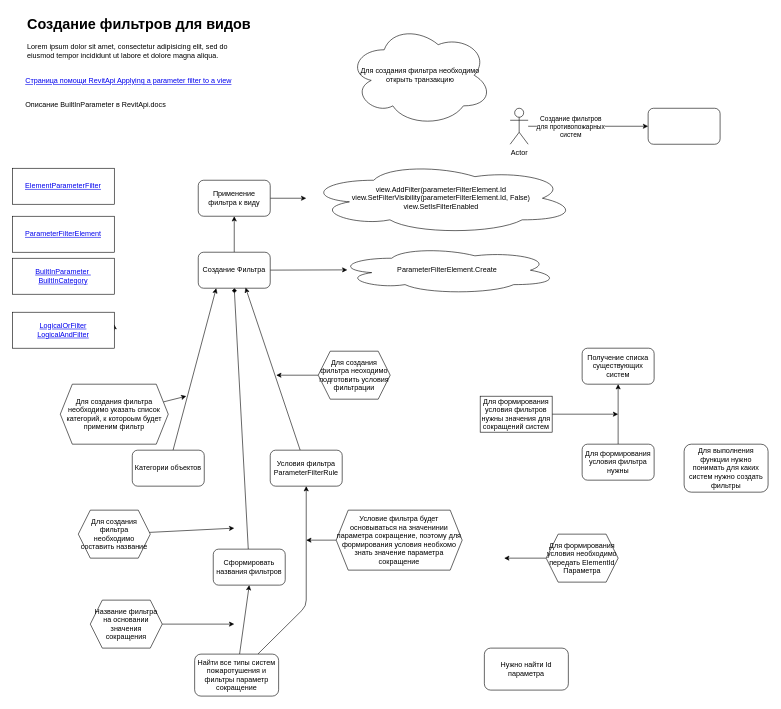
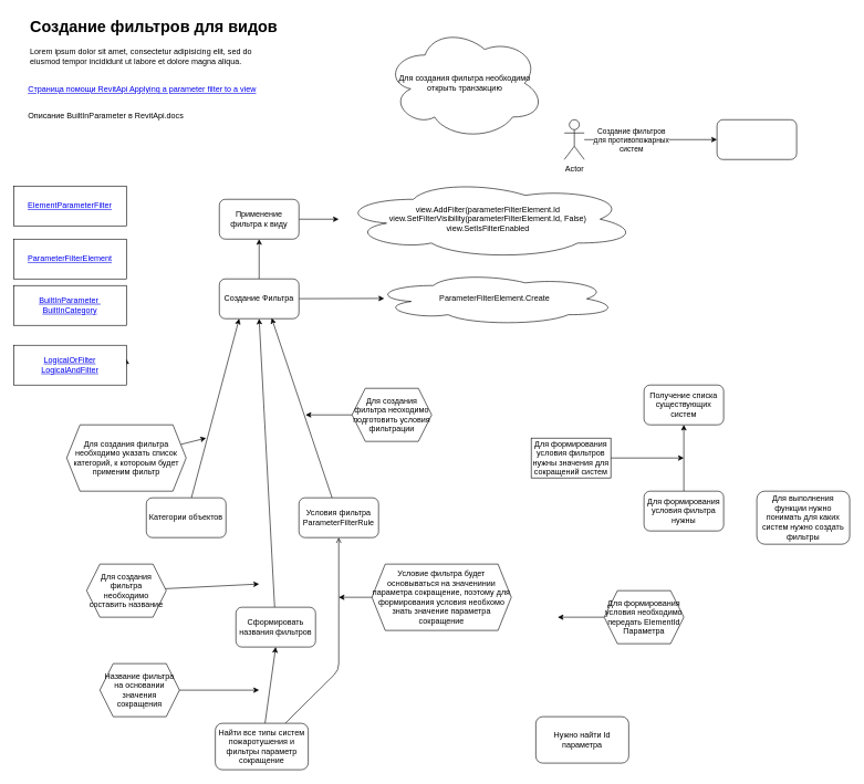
  <mxCell id="0" />
  <mxCell id="1" parent="0" />
  <mxCell id="2" value="&lt;h1&gt;Создание фильтров для видов&lt;/h1&gt;&lt;p&gt;Lorem ipsum dolor sit amet, consectetur adipisicing elit, sed do eiusmod tempor incididunt ut labore et dolore magna aliqua.&lt;/p&gt;" style="text;html=1;strokeColor=none;fillColor=none;spacing=5;spacingTop=-20;whiteSpace=wrap;overflow=hidden;rounded=0;" vertex="1" parent="1"><mxGeometry x="40" y="20" width="390" height="120" as="geometry" /></mxCell>
  <mxCell id="3" value="&lt;a href=&quot;https://www.revitapidocs.com/2021.1/9393f5e4-34eb-793f-bf88-f114c0f24eb9.htm&quot;&gt;ElementParameterFilter&lt;/a&gt;" style="rounded=0;whiteSpace=wrap;html=1;" vertex="1" parent="1"><mxGeometry x="20" y="280" width="170" height="60" as="geometry" /></mxCell>
  <mxCell id="4" value="&lt;a href=&quot;https://help.autodesk.com/view/RVT/2022/ENU/?guid=Revit_API_Revit_API_Developers_Guide_Basic_Interaction_with_Revit_Elements_Views_View_Filters_html&quot;&gt;Страница помощи RevitApi Applying a parameter filter to a view&lt;/a&gt;" style="text;html=1;strokeColor=none;fillColor=none;align=left;verticalAlign=middle;whiteSpace=wrap;rounded=0;" vertex="1" parent="1"><mxGeometry x="40" y="120" width="360" height="30" as="geometry" /></mxCell>
  <mxCell id="5" value="Описание BuiltInParameter в RevitApi.docs" style="text;html=1;strokeColor=none;fillColor=none;align=left;verticalAlign=middle;whiteSpace=wrap;rounded=0;" vertex="1" parent="1"><mxGeometry x="40" y="160" width="410" height="30" as="geometry" /></mxCell>
  <mxCell id="6" value="" style="edgeStyle=none;html=1;" edge="1" parent="1" source="8" target="10"><mxGeometry relative="1" as="geometry" /></mxCell>
  <mxCell id="7" style="edgeStyle=none;html=1;entryX=0.05;entryY=0.493;entryDx=0;entryDy=0;entryPerimeter=0;" edge="1" parent="1" source="8" target="16"><mxGeometry relative="1" as="geometry"><mxPoint x="510" y="450" as="targetPoint" /></mxGeometry></mxCell>
  <mxCell id="8" value="Создание Фильтра" style="rounded=1;whiteSpace=wrap;html=1;" vertex="1" parent="1"><mxGeometry x="330" y="420" width="120" height="60" as="geometry" /></mxCell>
  <mxCell id="9" value="" style="edgeStyle=none;html=1;" edge="1" parent="1" source="10" target="15"><mxGeometry relative="1" as="geometry" /></mxCell>
  <mxCell id="10" value="Применение фильтра к виду" style="rounded=1;whiteSpace=wrap;html=1;" vertex="1" parent="1"><mxGeometry x="330" y="300" width="120" height="60" as="geometry" /></mxCell>
  <mxCell id="11" style="edgeStyle=none;html=1;entryX=0.25;entryY=1;entryDx=0;entryDy=0;" edge="1" parent="1" source="12" target="8"><mxGeometry relative="1" as="geometry" /></mxCell>
  <mxCell id="12" value="Категории объектов" style="rounded=1;whiteSpace=wrap;html=1;" vertex="1" parent="1"><mxGeometry x="220" y="750" width="120" height="60" as="geometry" /></mxCell>
  <mxCell id="13" style="edgeStyle=none;html=1;entryX=0.657;entryY=0.984;entryDx=0;entryDy=0;entryPerimeter=0;" edge="1" parent="1" source="14" target="8"><mxGeometry relative="1" as="geometry" /></mxCell>
  <mxCell id="14" value="Условия фильтра&lt;br&gt;ParameterFilterRule" style="rounded=1;whiteSpace=wrap;html=1;" vertex="1" parent="1"><mxGeometry x="450" y="750" width="120" height="60" as="geometry" /></mxCell>
  <mxCell id="15" value="view.AddFilter(parameterFilterElement.Id&lt;br&gt;view.SetFilterVisibility(parameterFilterElement.Id, False)&lt;br&gt;view.SetIsFilterEnabled" style="ellipse;shape=cloud;whiteSpace=wrap;html=1;rounded=1;" vertex="1" parent="1"><mxGeometry x="510" y="270" width="450" height="120" as="geometry" /></mxCell>
  <mxCell id="16" value="ParameterFilterElement.Create" style="ellipse;shape=cloud;whiteSpace=wrap;html=1;" vertex="1" parent="1"><mxGeometry x="560" y="410" width="370" height="80" as="geometry" /></mxCell>
  <mxCell id="17" value="Для создания фильтра необходимо открыть транзакцию" style="ellipse;shape=cloud;whiteSpace=wrap;html=1;" vertex="1" parent="1"><mxGeometry x="580" y="40" width="240" height="170" as="geometry" /></mxCell>
  <mxCell id="18" value="&lt;a href=&quot;https://www.revitapidocs.com/2021.1/e8cb5c2b-b8ca-cbbf-819b-6956e0fd0760.htm&quot;&gt;ParameterFilterElement&lt;/a&gt;" style="rounded=0;whiteSpace=wrap;html=1;" vertex="1" parent="1"><mxGeometry x="20" y="360" width="170" height="60" as="geometry" /></mxCell>
  <mxCell id="19" value="&lt;a href=&quot;https://www.revitapidocs.com/2021.1/e6646480-b0ce-b299-3996-e965c913f9c4.htm&quot;&gt;BuiltInParameter&amp;nbsp;&lt;/a&gt;&lt;br&gt;&lt;a href=&quot;https://www.revitapidocs.com/2021.1/ba1c5b30-242f-5fdc-8ea9-ec3b61e6e722.htm&quot;&gt;BuiltInCategory&lt;/a&gt;" style="rounded=0;whiteSpace=wrap;html=1;" vertex="1" parent="1"><mxGeometry x="20" y="430" width="170" height="60" as="geometry" /></mxCell>
  <mxCell id="20" style="edgeStyle=none;html=1;exitX=1;exitY=0.5;exitDx=0;exitDy=0;" edge="1" parent="1" source="21"><mxGeometry relative="1" as="geometry"><mxPoint x="189.647" y="540" as="targetPoint" /></mxGeometry></mxCell>
  <mxCell id="21" value="&lt;a href=&quot;https://www.revitapidocs.com/2021.1/a00da224-d330-452d-a45f-5abffa2e57e6.htm&quot;&gt;LogicalOrFilter&lt;/a&gt;&lt;br&gt;&lt;a href=&quot;https://www.revitapidocs.com/2021.1/1b21d9d2-f07a-d092-a5e5-ed151ae6fb1c.htm&quot;&gt;LogicalAndFilter&lt;/a&gt;" style="rounded=0;whiteSpace=wrap;html=1;" vertex="1" parent="1"><mxGeometry x="20" y="520" width="170" height="60" as="geometry" /></mxCell>
  <mxCell id="22" style="edgeStyle=none;html=1;entryX=0;entryY=0.5;entryDx=0;entryDy=0;" edge="1" parent="1" source="24" target="25"><mxGeometry relative="1" as="geometry" /></mxCell>
  <mxCell id="23" value="Создание фильтров&lt;br&gt;для противопожарных &lt;br&gt;систем" style="edgeLabel;html=1;align=center;verticalAlign=middle;resizable=0;points=[];" vertex="1" connectable="0" parent="22"><mxGeometry x="-0.301" relative="1" as="geometry"><mxPoint as="offset" /></mxGeometry></mxCell>
  <mxCell id="24" value="Actor" style="shape=umlActor;verticalLabelPosition=bottom;verticalAlign=top;html=1;outlineConnect=0;" vertex="1" parent="1"><mxGeometry x="850" y="180" width="30" height="60" as="geometry" /></mxCell>
  <mxCell id="25" value="" style="rounded=1;whiteSpace=wrap;html=1;" vertex="1" parent="1"><mxGeometry x="1080" y="180" width="120" height="60" as="geometry" /></mxCell>
  <mxCell id="26" value="Получение списка существующих систем" style="rounded=1;whiteSpace=wrap;html=1;" vertex="1" parent="1"><mxGeometry x="970" y="580" width="120" height="60" as="geometry" /></mxCell>
  <mxCell id="27" style="edgeStyle=none;html=1;" edge="1" parent="1" source="28"><mxGeometry relative="1" as="geometry"><mxPoint x="1030" y="690" as="targetPoint" /></mxGeometry></mxCell>
  <mxCell id="28" value="Для формирования условия фильтров нужны значения для сокращений систем" style="rounded=0;whiteSpace=wrap;html=1;" vertex="1" parent="1"><mxGeometry x="800" y="660" width="120" height="60" as="geometry" /></mxCell>
  <mxCell id="29" style="edgeStyle=none;html=1;entryX=0.5;entryY=1;entryDx=0;entryDy=0;" edge="1" parent="1" source="30" target="26"><mxGeometry relative="1" as="geometry" /></mxCell>
  <mxCell id="30" value="Для формирования условия фильтра нужны" style="rounded=1;whiteSpace=wrap;html=1;" vertex="1" parent="1"><mxGeometry x="970" y="740" width="120" height="60" as="geometry" /></mxCell>
  <mxCell id="31" value="Для выполнения функции нужно понимать для каких систем нужно создать фильтры" style="rounded=1;whiteSpace=wrap;html=1;" vertex="1" parent="1"><mxGeometry x="1140" y="740" width="140" height="80" as="geometry" /></mxCell>
  <mxCell id="32" style="edgeStyle=none;html=1;" edge="1" parent="1" source="33"><mxGeometry relative="1" as="geometry"><mxPoint x="310" y="660" as="targetPoint" /></mxGeometry></mxCell>
  <mxCell id="33" value="Для создания фильтра необходимо указать список категорий, к котороым будет применим фильтр" style="shape=hexagon;perimeter=hexagonPerimeter2;whiteSpace=wrap;html=1;fixedSize=1;" vertex="1" parent="1"><mxGeometry x="100" y="640" width="180" height="100" as="geometry" /></mxCell>
  <mxCell id="34" style="edgeStyle=none;html=1;" edge="1" parent="1" source="35"><mxGeometry relative="1" as="geometry"><mxPoint x="460" y="625" as="targetPoint" /></mxGeometry></mxCell>
  <mxCell id="35" value="Для создания фильтра неоходимо подготовить условия фильтрации" style="shape=hexagon;perimeter=hexagonPerimeter2;whiteSpace=wrap;html=1;fixedSize=1;" vertex="1" parent="1"><mxGeometry x="530" y="585" width="120" height="80" as="geometry" /></mxCell>
- <mxCell id="36" style="edgeStyle=none;html=1;entryX=0.5;entryY=1;entryDx=0;entryDy=0;endArrow=diamond;" edge="1" parent="1" source="37" target="8"><mxGeometry relative="1" as="geometry" /></mxCell>
+ <mxCell id="36" style="edgeStyle=none;html=1;entryX=0.5;entryY=1;entryDx=0;entryDy=0;" edge="1" parent="1" source="37" target="8"><mxGeometry relative="1" as="geometry" /></mxCell>
  <mxCell id="37" value="Сформировать названия фильтров" style="rounded=1;whiteSpace=wrap;html=1;" vertex="1" parent="1"><mxGeometry x="355" y="915" width="120" height="60" as="geometry" /></mxCell>
  <mxCell id="38" style="edgeStyle=none;html=1;" edge="1" parent="1" source="39"><mxGeometry relative="1" as="geometry"><mxPoint x="390" y="880" as="targetPoint" /></mxGeometry></mxCell>
  <mxCell id="39" value="Для создания фильтра необходимо составить название" style="shape=hexagon;perimeter=hexagonPerimeter2;whiteSpace=wrap;html=1;fixedSize=1;" vertex="1" parent="1"><mxGeometry x="130" y="850" width="120" height="80" as="geometry" /></mxCell>
  <mxCell id="40" style="edgeStyle=none;html=1;entryX=0.5;entryY=1;entryDx=0;entryDy=0;" edge="1" parent="1" source="42" target="37"><mxGeometry relative="1" as="geometry" /></mxCell>
- <mxCell id="41" style="edgeStyle=none;html=1;" edge="1" parent="1" source="42" target="14"><mxGeometry relative="1" as="geometry"><Array as="points"><mxPoint x="510" y="1010" /></Array></mxGeometry></mxCell>
+ <mxCell id="41" style="edgeStyle=none;html=1;endArrow=open;" edge="1" parent="1" source="42" target="14"><mxGeometry relative="1" as="geometry"><Array as="points"><mxPoint x="510" y="1010" /></Array></mxGeometry></mxCell>
  <mxCell id="42" value="Найти все типы систем пожаротушения и фильтры параметр сокращение" style="rounded=1;whiteSpace=wrap;html=1;" vertex="1" parent="1"><mxGeometry x="324" y="1090" width="140" height="70" as="geometry" /></mxCell>
  <mxCell id="43" style="edgeStyle=none;html=1;" edge="1" parent="1" source="44"><mxGeometry relative="1" as="geometry"><mxPoint x="390" y="1040" as="targetPoint" /></mxGeometry></mxCell>
  <mxCell id="44" value="Название фильтра на основании значения сокращения" style="shape=hexagon;perimeter=hexagonPerimeter2;whiteSpace=wrap;html=1;fixedSize=1;" vertex="1" parent="1"><mxGeometry x="150" y="1000" width="120" height="80" as="geometry" /></mxCell>
  <mxCell id="45" style="edgeStyle=none;html=1;" edge="1" parent="1" source="46"><mxGeometry relative="1" as="geometry"><mxPoint x="510" y="900" as="targetPoint" /></mxGeometry></mxCell>
  <mxCell id="46" value="Условие фильтра будет основываться на значенинии параметра сокращение, поэтому для формирования условия необхомо знать значение параметра сокращение" style="shape=hexagon;perimeter=hexagonPerimeter2;whiteSpace=wrap;html=1;fixedSize=1;" vertex="1" parent="1"><mxGeometry x="560" y="850" width="210" height="100" as="geometry" /></mxCell>
  <mxCell id="47" value="Нужно найти Id параметра" style="rounded=1;whiteSpace=wrap;html=1;" vertex="1" parent="1"><mxGeometry x="807" y="1080" width="140" height="70" as="geometry" /></mxCell>
  <mxCell id="48" style="edgeStyle=none;html=1;" edge="1" parent="1" source="49"><mxGeometry relative="1" as="geometry"><mxPoint x="840" y="930" as="targetPoint" /></mxGeometry></mxCell>
  <mxCell id="49" value="Для формирования условия необходимо передать ElementId Параметра" style="shape=hexagon;perimeter=hexagonPerimeter2;whiteSpace=wrap;html=1;fixedSize=1;" vertex="1" parent="1"><mxGeometry x="910" y="890" width="120" height="80" as="geometry" /></mxCell>
